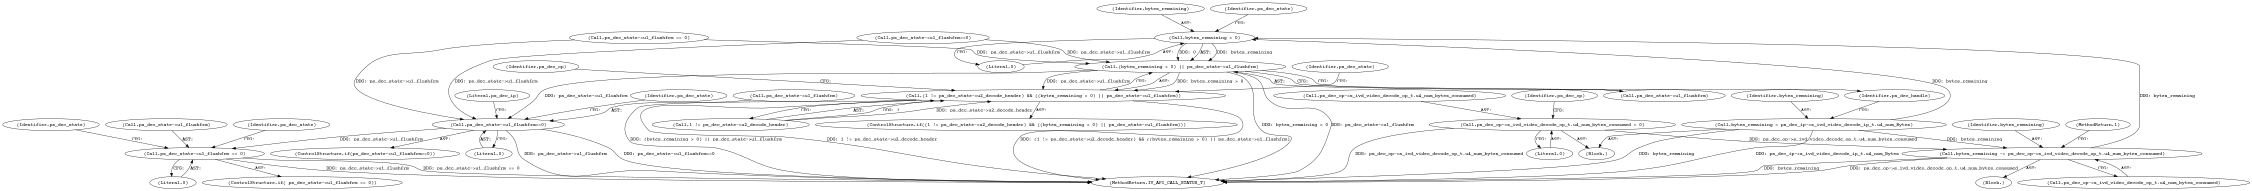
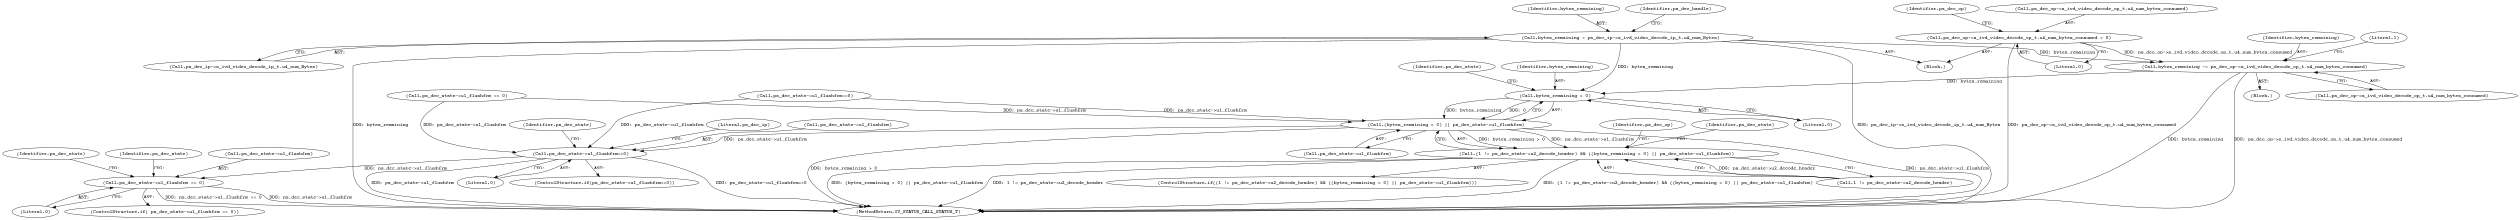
  digraph {
    fontname="Courier Prime"
    node [fontname="Courier Prime"]
    edge [fontname="Courier Prime"]
    n1 [label="(Call,bytes_remaining > 0)"]
    n2 [label="(Call,(bytes_remaining > 0) || ps_dec_state->u1_flushfrm)"]
    n3 [label="(Literal,0)"]
-   n4 [label="(MethodReturn,IV_API_CALL_STATUS_T)"]
+   n4 [label="(MethodReturn,IV_STATUS_CALL_STATUS_T)"]
    n5 [label="(Call,(1 != ps_dec_state->u2_decode_header) && ((bytes_remaining > 0) || ps_dec_state->u1_flushfrm))"]
    n6 [label="(Call,ps_dec_state->u1_flushfrm==0)"]
    n7 [label="(Call,ps_dec_state->u1_flushfrm)"]
    n8 [label="(Call,bytes_remaining -= ps_dec_op->s_ivd_video_decode_op_t.u4_num_bytes_consumed)"]
    n9 [label="(Block,)"]
    n10 [label="(Call,ps_dec_op->s_ivd_video_decode_op_t.u4_num_bytes_consumed)"]
    n11 [label="(Call,ps_dec_op->s_ivd_video_decode_op_t.u4_num_bytes_consumed = 0)"]
    n12 [label="(Literal,0)"]
    n13 [label="(Block,)"]
    n14 [label="(Call,bytes_remaining = ps_dec_ip->s_ivd_video_decode_ip_t.u4_num_Bytes)"]
+   n15 [label="(Call,ps_dec_ip->s_ivd_video_decode_ip_t.u4_num_Bytes)"]
    n16 [label="(ControlStructure,if((1 != ps_dec_state->u2_decode_header) && ((bytes_remaining > 0) || ps_dec_state->u1_flushfrm)))"]
    n17 [label="(Call,1 != ps_dec_state->u2_decode_header)"]
    n18 [label="(Call,ps_dec_state->u1_flushfrm == 0)"]
    n19 [label="(Literal,0)"]
    n20 [label="(ControlStructure,if(ps_dec_state->u1_flushfrm==0))"]
    n21 [label="(Literal,0)"]
    n22 [label="(ControlStructure,if( ps_dec_state->u1_flushfrm == 0))"]
    n23 [label="(Identifier,ps_dec_state)"]
    n24 [label="(Identifier,bytes_remaining)"]
    n25 [label="(Identifier,ps_dec_state)"]
    n26 [label="(Identifier,bytes_remaining)"]
    n27 [label="(Identifier,bytes_remaining)"]
    n28 [label="(Identifier,ps_dec_state)"]
    n29 [label="(Call,ps_dec_state->u1_flushfrm==0)"]
    n30 [label="(Identifier,ps_dec_op)"]
    n31 [label="(Identifier,ps_dec_state)"]
    n32 [label="(Call,ps_dec_state->u1_flushfrm)"]
    n33 [label="(Literal,ps_dec_ip)"]
    n34 [label="(Identifier,ps_dec_op)"]
    n35 [label="(Call,ps_dec_op->s_ivd_video_decode_op_t.u4_num_bytes_consumed)"]
    n36 [label="(Call,ps_dec_state->u1_flushfrm == 0)"]
    n37 [label="(Identifier,ps_dec_state)"]
    n38 [label="(Identifier,ps_dec_handle)"]
-   n39 [label="(MethodReturn,1)"]
+   n39 [label="(Literal,1)"]
    n40 [label="(Call,ps_dec_state->u1_flushfrm)"]
    n1 -> n2 [label="AST: "]
    n1 -> n2 [label="DDG: bytes_remaining"]
    n1 -> n2 [label="DDG: 0"]
    n1 -> n3 [label="CFG: "]
-   n2 -> n38 [label="CFG: "]
+   n2 -> n1 [label="CFG: "]
    n2 -> n4 [label="DDG: ps_dec_state->u1_flushfrm"]
    n2 -> n4 [label="DDG: bytes_remaining > 0"]
    n2 -> n5 [label="AST: "]
    n2 -> n5 [label="DDG: bytes_remaining > 0"]
    n2 -> n5 [label="DDG: ps_dec_state->u1_flushfrm"]
    n2 -> n6 [label="DDG: ps_dec_state->u1_flushfrm"]
    n2 -> n7 [label="CFG: "]
    n3 -> n1 [label="AST: "]
    n5 -> n2 [label="CFG: "]
    n5 -> n4 [label="DDG: (bytes_remaining > 0) || ps_dec_state->u1_flushfrm"]
    n5 -> n4 [label="DDG: 1 != ps_dec_state->u2_decode_header"]
    n5 -> n4 [label="DDG: (1 != ps_dec_state->u2_decode_header) && ((bytes_remaining > 0) || ps_dec_state->u1_flushfrm)"]
    n5 -> n16 [label="AST: "]
    n5 -> n17 [label="CFG: "]
    n6 -> n4 [label="DDG: ps_dec_state->u1_flushfrm==0"]
    n6 -> n4 [label="DDG: ps_dec_state->u1_flushfrm"]
    n6 -> n18 [label="DDG: ps_dec_state->u1_flushfrm"]
    n6 -> n19 [label="CFG: "]
    n6 -> n20 [label="AST: "]
    n7 -> n2 [label="AST: "]
    n8 -> n1 [label="DDG: bytes_remaining"]
    n8 -> n4 [label="DDG: bytes_remaining"]
    n8 -> n4 [label="DDG: ps_dec_op->s_ivd_video_decode_op_t.u4_num_bytes_consumed"]
    n8 -> n9 [label="AST: "]
    n8 -> n10 [label="CFG: "]
    n10 -> n8 [label="AST: "]
    n11 -> n4 [label="DDG: ps_dec_op->s_ivd_video_decode_op_t.u4_num_bytes_consumed"]
    n11 -> n8 [label="DDG: ps_dec_op->s_ivd_video_decode_op_t.u4_num_bytes_consumed"]
    n11 -> n12 [label="CFG: "]
    n11 -> n13 [label="AST: "]
    n12 -> n11 [label="AST: "]
    n14 -> n1 [label="DDG: bytes_remaining"]
    n14 -> n4 [label="DDG: ps_dec_ip->s_ivd_video_decode_ip_t.u4_num_Bytes"]
    n14 -> n4 [label="DDG: bytes_remaining"]
    n14 -> n8 [label="DDG: bytes_remaining"]
    n14 -> n13 [label="AST: "]
+   n14 -> n15 [label="CFG: "]
+   n15 -> n14 [label="AST: "]
    n17 -> n5 [label="AST: "]
    n17 -> n5 [label="DDG: 1"]
    n17 -> n5 [label="DDG: ps_dec_state->u2_decode_header"]
    n18 -> n4 [label="DDG: ps_dec_state->u1_flushfrm == 0"]
    n18 -> n4 [label="DDG: ps_dec_state->u1_flushfrm"]
    n18 -> n21 [label="CFG: "]
    n18 -> n22 [label="AST: "]
    n19 -> n6 [label="AST: "]
    n21 -> n18 [label="AST: "]
    n23 -> n6 [label="CFG: "]
    n24 -> n1 [label="AST: "]
    n25 -> n18 [label="CFG: "]
    n26 -> n8 [label="AST: "]
    n27 -> n14 [label="AST: "]
    n28 -> n1 [label="CFG: "]
    n29 -> n2 [label="DDG: ps_dec_state->u1_flushfrm"]
    n29 -> n6 [label="DDG: ps_dec_state->u1_flushfrm"]
    n30 -> n5 [label="CFG: "]
    n31 -> n5 [label="CFG: "]
    n32 -> n18 [label="AST: "]
    n33 -> n6 [label="CFG: "]
    n34 -> n11 [label="CFG: "]
    n35 -> n11 [label="AST: "]
    n36 -> n2 [label="DDG: ps_dec_state->u1_flushfrm"]
    n36 -> n6 [label="DDG: ps_dec_state->u1_flushfrm"]
    n37 -> n18 [label="CFG: "]
    n38 -> n14 [label="CFG: "]
    n39 -> n8 [label="CFG: "]
    n40 -> n6 [label="AST: "]
  }
